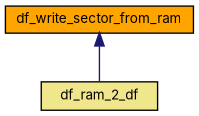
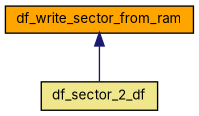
  digraph {
    rankdir=TB
    fontname=Inter
    node [color=black fontname=Inter fontsize=10 shape=record style=filled]
    n1 [fillcolor=orange fontcolor=black height=0.2 label=df_write_sector_from_ram width=0.4]
-   n2 [fillcolor=khaki height=0.2 label=df_ram_2_df width=0.4]
+   n2 [fillcolor=khaki height=0.2 label=df_sector_2_df width=0.4]
    n1 -> n2 [color=midnightblue dir=back fontname=Inter fontsize=10 labelfontname="FreeSans.ttf" labelfontsize=10 style=solid]
  }
